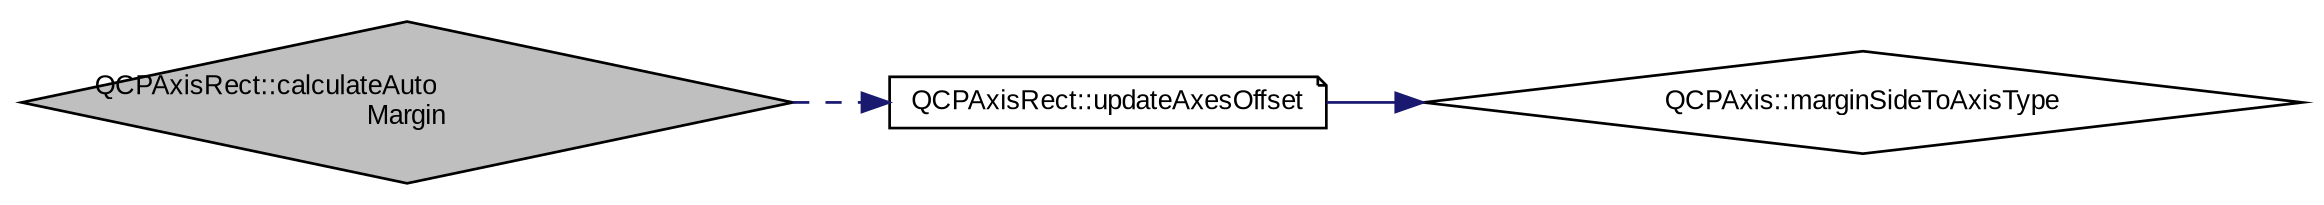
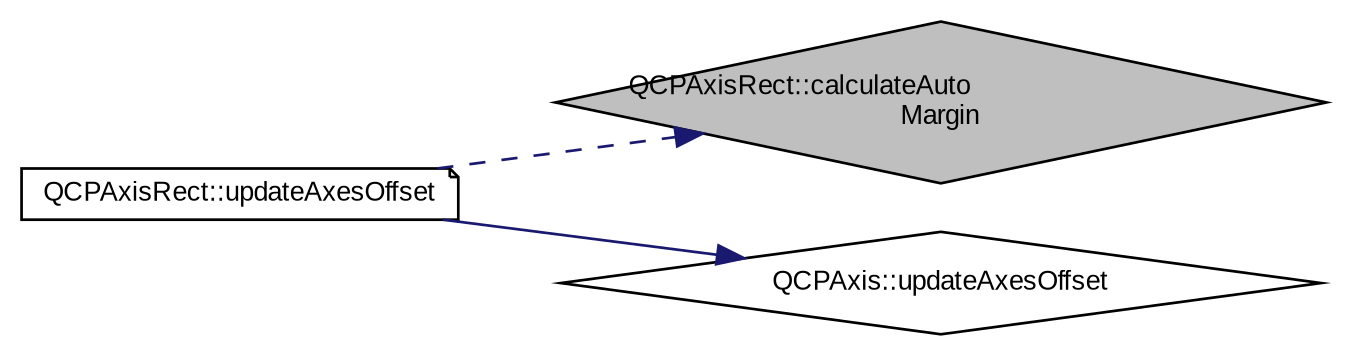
  digraph {
    fontname="Liberation Sans"
    rankdir=LR
    node [color=black fillcolor=white fontname="Liberation Sans" fontsize=10 shape=diamond style=filled]
    edge [color=midnightblue fontname="Liberation Sans" fontsize=10 labelfontname=Helvetica labelfontsize=10]
    n1 [fillcolor=grey75 fontcolor=black height=0.2 label="QCPAxisRect::calculateAuto\lMargin" width=0.4]
    n2 [height=0.2 label="QCPAxisRect::updateAxesOffset" shape=note width=0.4]
-   n3 [height=0.2 label="QCPAxis::marginSideToAxisType" width=0.4]
-   n1 -> n2 [style=dashed]
+   n3 [height=0.2 label="QCPAxis::updateAxesOffset" width=0.4]
+   n2 -> n1 [style=dashed]
    n2 -> n3 [style=solid]
  }
